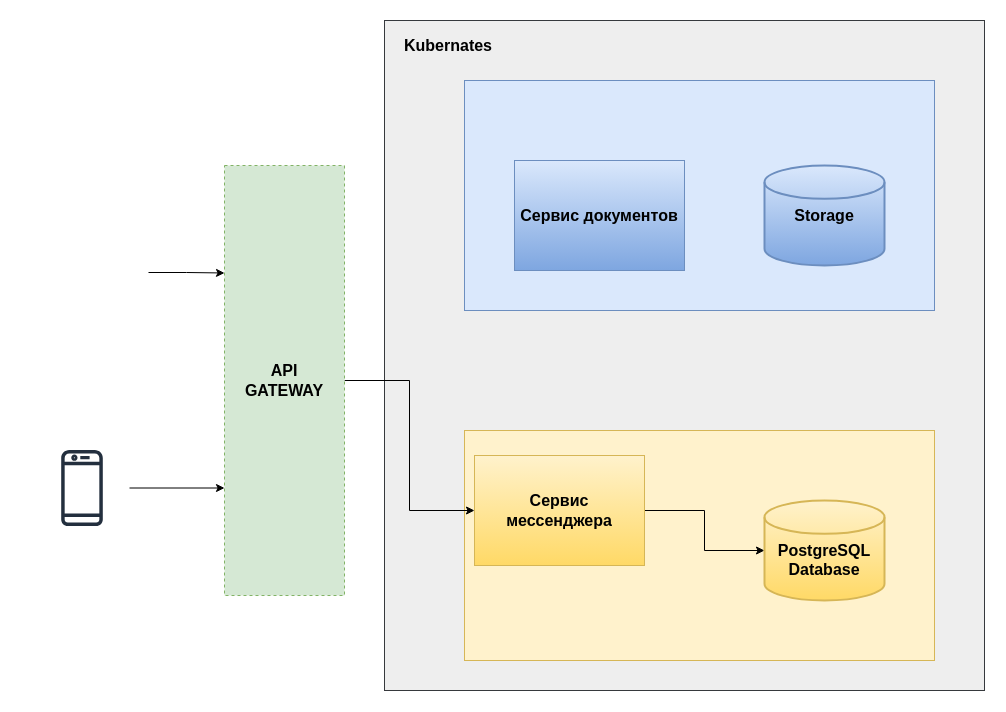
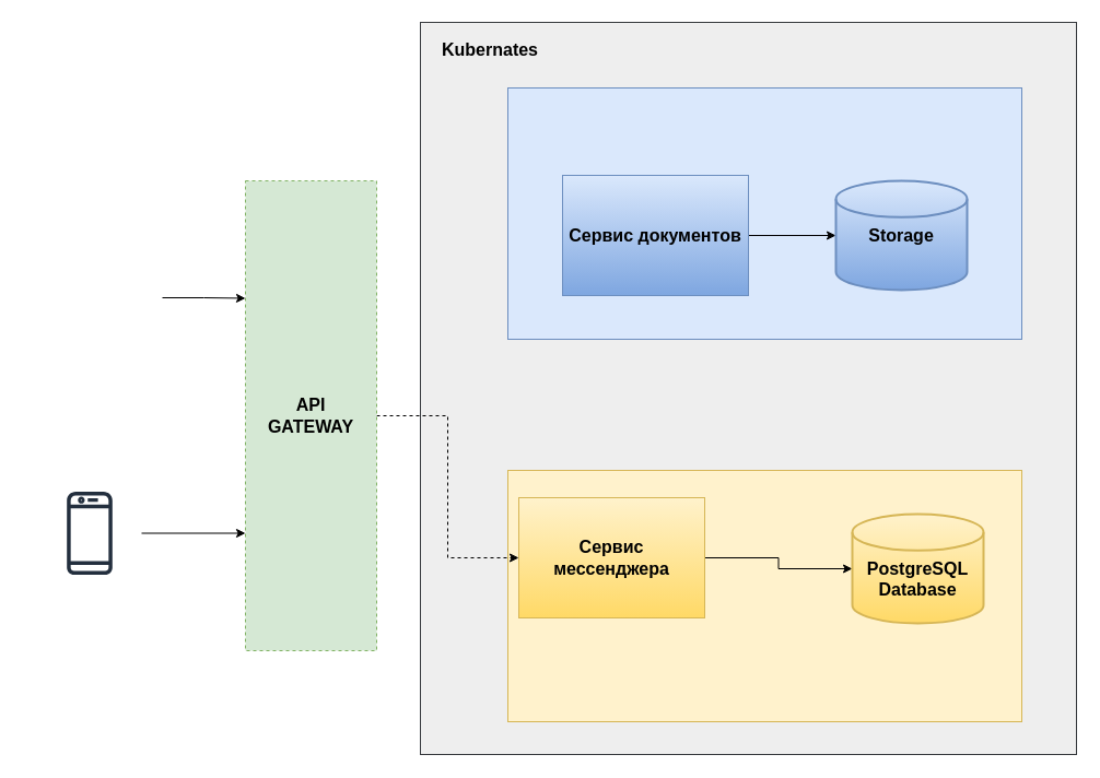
  <mxCell id="0" />
  <mxCell id="1" parent="0" />
  <mxCell id="2" value="" style="rounded=0;whiteSpace=wrap;html=1;fillColor=#eeeeee;strokeColor=#36393d;" vertex="1" parent="1"><mxGeometry x="384" width="600" height="670" as="geometry" y="20" /></mxCell>
  <mxCell id="3" value="" style="rounded=0;whiteSpace=wrap;html=1;fillColor=#fff2cc;strokeColor=#d6b656;" vertex="1" parent="1"><mxGeometry x="464" y="430" width="470" height="230" as="geometry" /></mxCell>
  <mxCell id="4" value="" style="rounded=0;whiteSpace=wrap;html=1;fillColor=#dae8fc;strokeColor=#6c8ebf;" vertex="1" parent="1"><mxGeometry x="464" y="80" width="470" height="230" as="geometry" /></mxCell>
- <mxCell id="5" style="edgeStyle=orthogonalEdgeStyle;rounded=0;orthogonalLoop=1;jettySize=auto;html=1;" edge="1" parent="1" source="6" target="10"><mxGeometry relative="1" as="geometry" /></mxCell>
+ <mxCell id="5" style="edgeStyle=orthogonalEdgeStyle;rounded=0;orthogonalLoop=1;jettySize=auto;html=1;dashed=1;" edge="1" parent="1" source="6" target="10"><mxGeometry relative="1" as="geometry" /></mxCell>
  <mxCell id="6" value="&lt;b style=&quot;font-size: 16px;&quot;&gt;API&lt;br&gt;GATEWAY&lt;/b&gt;" style="rounded=0;whiteSpace=wrap;html=1;fillColor=#d5e8d4;strokeColor=#82b366;dashed=1;" vertex="1" parent="1"><mxGeometry x="224" y="165" width="120" height="430" as="geometry" /></mxCell>
+ <mxCell id="7" style="edgeStyle=orthogonalEdgeStyle;rounded=0;orthogonalLoop=1;jettySize=auto;html=1;" edge="1" parent="1" source="8" target="12"><mxGeometry relative="1" as="geometry"><mxPoint x="774" y="215" as="targetPoint" /></mxGeometry></mxCell>
  <mxCell id="8" value="&lt;b&gt;&lt;font style=&quot;font-size: 16px;&quot;&gt;Сервис документов&lt;/font&gt;&lt;/b&gt;" style="rounded=0;whiteSpace=wrap;html=1;fillColor=#dae8fc;strokeColor=#6c8ebf;gradientColor=#7ea6e0;" vertex="1" parent="1"><mxGeometry x="514" y="160" width="170" height="110" as="geometry" /></mxCell>
  <mxCell id="9" style="edgeStyle=orthogonalEdgeStyle;rounded=0;orthogonalLoop=1;jettySize=auto;html=1;" edge="1" parent="1" source="10" target="11"><mxGeometry relative="1" as="geometry" /></mxCell>
  <mxCell id="10" value="&lt;b&gt;&lt;font style=&quot;font-size: 16px;&quot;&gt;Сервис мессенджера&lt;/font&gt;&lt;/b&gt;" style="rounded=0;whiteSpace=wrap;html=1;fillColor=#fff2cc;strokeColor=#d6b656;gradientColor=#ffd966;" vertex="1" parent="1"><mxGeometry x="474" y="455" width="170" height="110" as="geometry" /></mxCell>
- <mxCell id="11" value="&lt;b style=&quot;font-size: 16px;&quot;&gt;&lt;br&gt;PostgreSQL&lt;br&gt;Database&lt;br&gt;&lt;/b&gt;" style="strokeWidth=2;html=1;shape=mxgraph.flowchart.database;whiteSpace=wrap;fillColor=#fff2cc;strokeColor=#d6b656;gradientColor=#ffd966;" vertex="1" parent="1"><mxGeometry x="764" y="500" width="120" height="100" as="geometry" /></mxCell>
+ <mxCell id="11" value="&lt;b style=&quot;font-size: 16px;&quot;&gt;&lt;br&gt;PostgreSQL&lt;br&gt;Database&lt;br&gt;&lt;/b&gt;" style="strokeWidth=2;html=1;shape=mxgraph.flowchart.database;whiteSpace=wrap;fillColor=#fff2cc;strokeColor=#d6b656;gradientColor=#ffd966;" vertex="1" parent="1"><mxGeometry x="779" y="470" width="120" height="100" as="geometry" /></mxCell>
  <mxCell id="12" value="&lt;b&gt;&lt;font style=&quot;font-size: 16px;&quot;&gt;Storage&lt;/font&gt;&lt;/b&gt;" style="strokeWidth=2;html=1;shape=mxgraph.flowchart.database;whiteSpace=wrap;fillColor=#dae8fc;strokeColor=#6c8ebf;gradientColor=#7ea6e0;" vertex="1" parent="1"><mxGeometry x="764" y="165" width="120" height="100" as="geometry" /></mxCell>
  <mxCell id="13" style="edgeStyle=orthogonalEdgeStyle;rounded=0;orthogonalLoop=1;jettySize=auto;html=1;entryX=0;entryY=0.25;entryDx=0;entryDy=0;" edge="1" parent="1" source="16" target="6"><mxGeometry relative="1" as="geometry"><mxPoint x="117.91" y="272.5" as="sourcePoint" /></mxGeometry></mxCell>
  <mxCell id="14" style="edgeStyle=orthogonalEdgeStyle;rounded=0;orthogonalLoop=1;jettySize=auto;html=1;entryX=0;entryY=0.75;entryDx=0;entryDy=0;" edge="1" parent="1" source="15" target="6"><mxGeometry relative="1" as="geometry"><mxPoint x="111.83" y="488.1" as="sourcePoint" /></mxGeometry></mxCell>
  <mxCell id="15" value="" style="sketch=0;outlineConnect=0;fontColor=#232F3E;gradientColor=none;strokeColor=#232F3E;fillColor=none;dashed=0;verticalLabelPosition=bottom;verticalAlign=top;align=center;html=1;fontSize=12;fontStyle=0;aspect=fixed;shape=mxgraph.aws4.resourceIcon;resIcon=mxgraph.aws4.mobile_client;" vertex="1" parent="1"><mxGeometry y="440" width="95" height="95" as="geometry" x="34" /></mxCell>
  <mxCell id="16" value="" style="shape=image;html=1;verticalAlign=top;verticalLabelPosition=bottom;labelBackgroundColor=#ffffff;imageAspect=0;aspect=fixed;image=https://cdn4.iconfinder.com/data/icons/48-bubbles/48/29.Mac-128.png" vertex="1" parent="1"><mxGeometry x="20" y="208" width="128" height="128" as="geometry" /></mxCell>
  <mxCell id="17" value="&lt;b&gt;&lt;font style=&quot;font-size: 16px;&quot;&gt;Kubernates&lt;/font&gt;&lt;/b&gt;" style="text;html=1;strokeColor=none;fillColor=none;align=center;verticalAlign=middle;whiteSpace=wrap;rounded=0;" vertex="1" parent="1"><mxGeometry x="373" y="30" width="150" height="30" as="geometry" /></mxCell>
